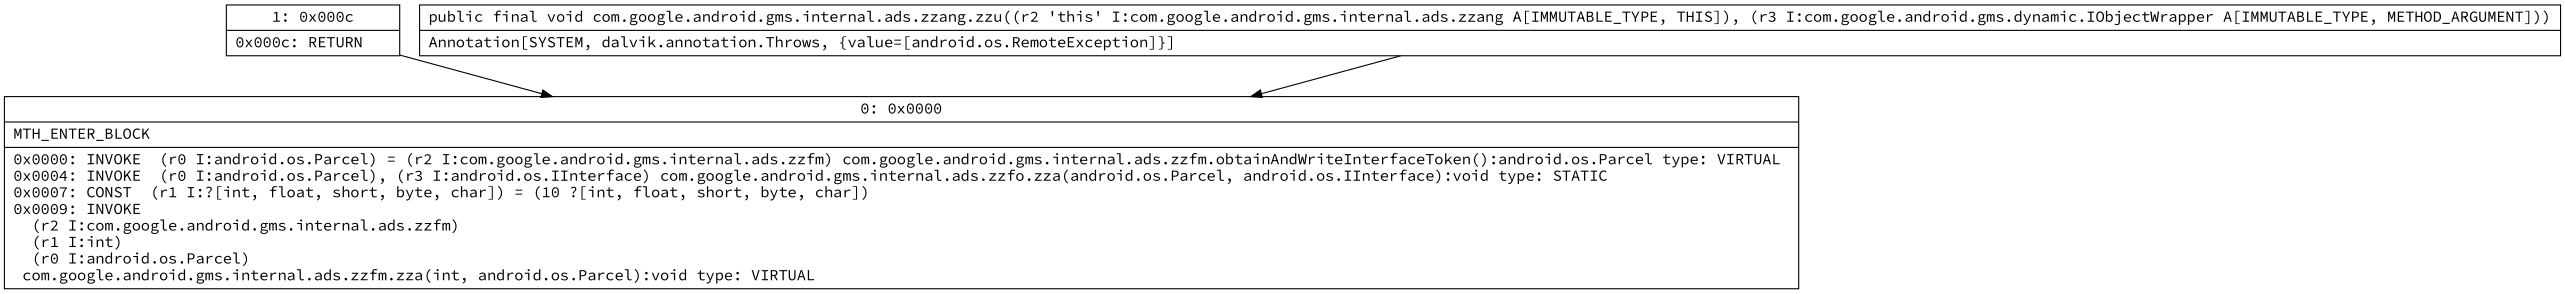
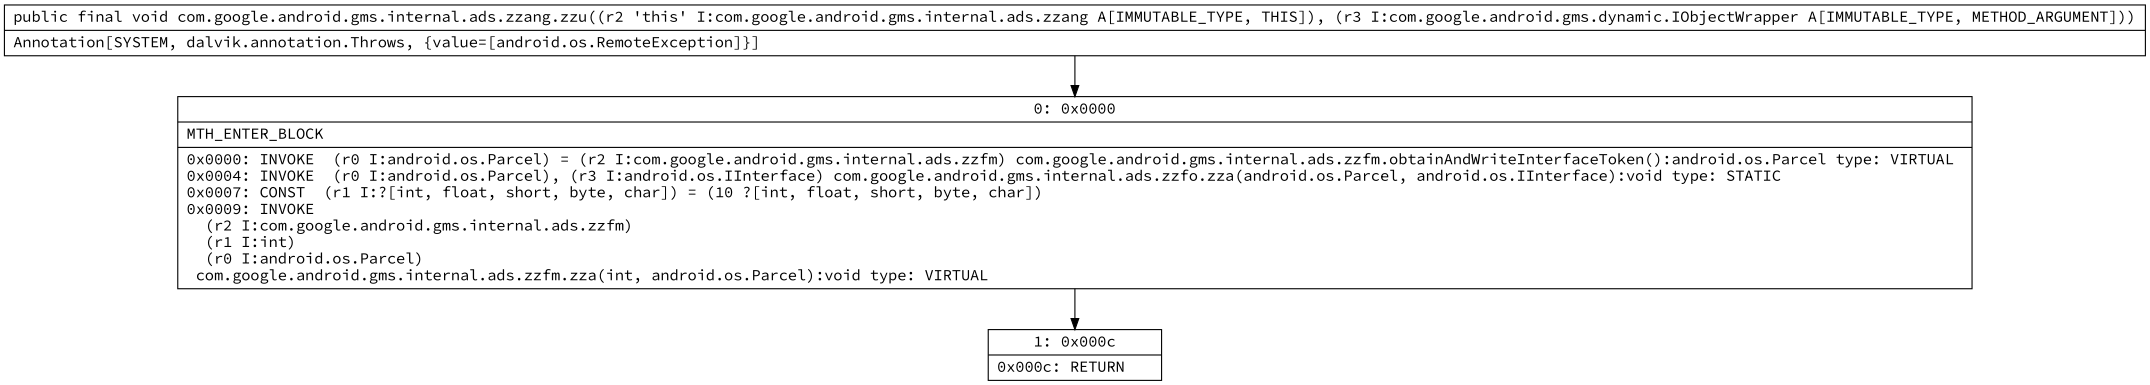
  digraph {
    fontname="Source Code Pro"
    node [shape=record fontname="Source Code Pro"]
    edge [fontname="Source Code Pro"]
    n1 [label="{0\:\ 0x0000|MTH_ENTER_BLOCK\l|0x0000: INVOKE  (r0 I:android.os.Parcel) = (r2 I:com.google.android.gms.internal.ads.zzfm) com.google.android.gms.internal.ads.zzfm.obtainAndWriteInterfaceToken():android.os.Parcel type: VIRTUAL \l0x0004: INVOKE  (r0 I:android.os.Parcel), (r3 I:android.os.IInterface) com.google.android.gms.internal.ads.zzfo.zza(android.os.Parcel, android.os.IInterface):void type: STATIC \l0x0007: CONST  (r1 I:?[int, float, short, byte, char]) = (10 ?[int, float, short, byte, char]) \l0x0009: INVOKE  \l  (r2 I:com.google.android.gms.internal.ads.zzfm)\l  (r1 I:int)\l  (r0 I:android.os.Parcel)\l com.google.android.gms.internal.ads.zzfm.zza(int, android.os.Parcel):void type: VIRTUAL \l}"]
    n2 [label="{1\:\ 0x000c|0x000c: RETURN   \l}"]
    n3 [label="{public final void com.google.android.gms.internal.ads.zzang.zzu((r2 'this' I:com.google.android.gms.internal.ads.zzang A[IMMUTABLE_TYPE, THIS]), (r3 I:com.google.android.gms.dynamic.IObjectWrapper A[IMMUTABLE_TYPE, METHOD_ARGUMENT]))  | Annotation[SYSTEM, dalvik.annotation.Throws, \{value=[android.os.RemoteException]\}]\l}"]
-   n2 -> n1
+   n1 -> n2
    n3 -> n1
  }
